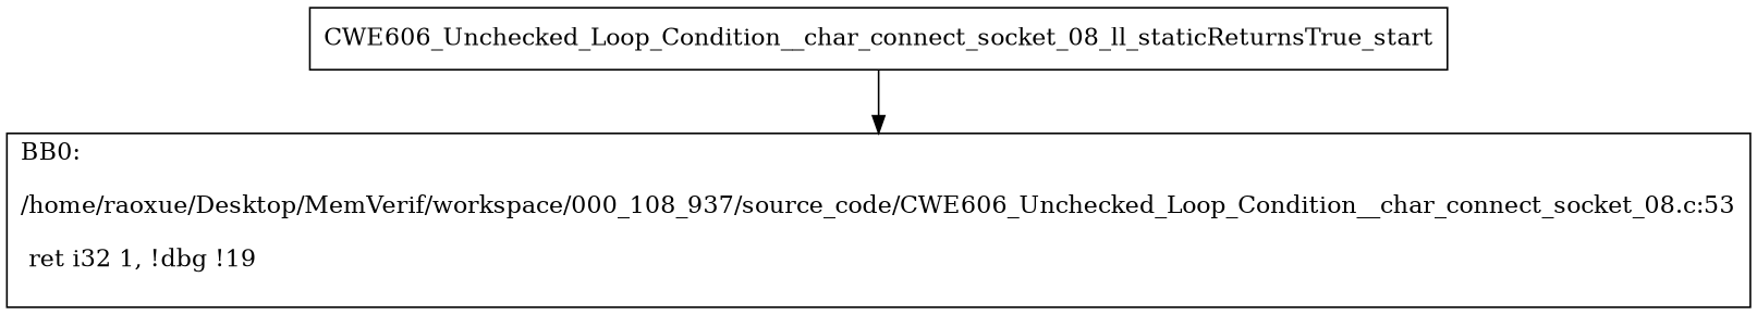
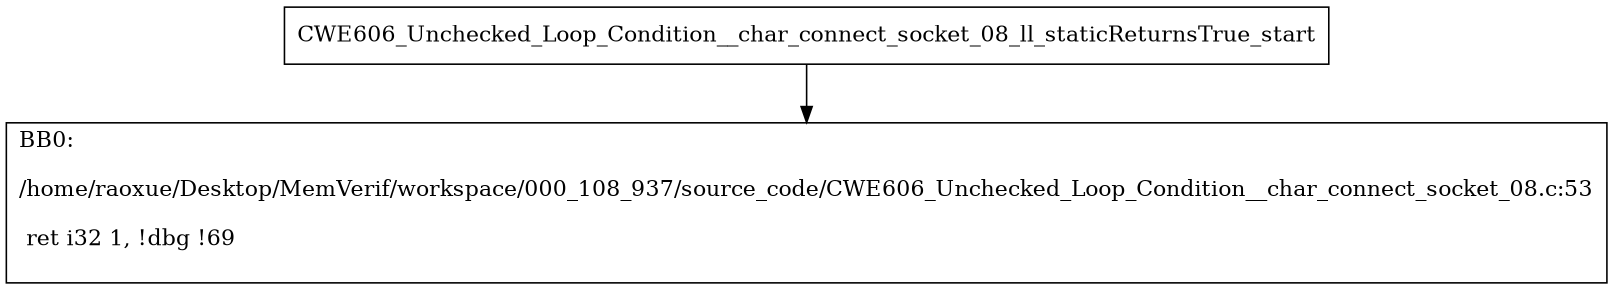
  digraph {
    node [shape=record]
    n1 [label="{CWE606_Unchecked_Loop_Condition__char_connect_socket_08_ll_staticReturnsTrue_start}"]
-   n2 [label="{BB0:\l\l/home/raoxue/Desktop/MemVerif/workspace/000_108_937/source_code/CWE606_Unchecked_Loop_Condition__char_connect_socket_08.c:53\l\n  ret i32 1, !dbg !19\l\n}"]
+   n2 [label="{BB0:\l\l/home/raoxue/Desktop/MemVerif/workspace/000_108_937/source_code/CWE606_Unchecked_Loop_Condition__char_connect_socket_08.c:53\l\n  ret i32 1, !dbg !69\l\n}"]
    n1 -> n2
  }
